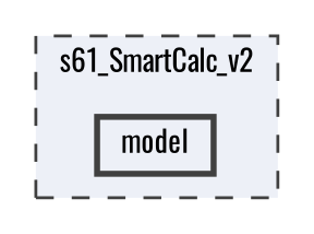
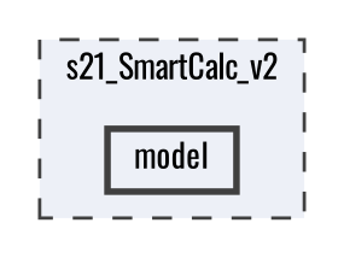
  digraph {
    compound=true
    fontname=Oswald
    n1 [color=grey25 fillcolor="#edf0f7" fontname=Oswald fontsize=10 height=0.2 label=model shape=box style="filled,bold" width=0.4]
    subgraph cluster_1 {
      bgcolor="#edf0f7"
      fontsize=10
-     label=s61_SmartCalc_v2
+     label=s21_SmartCalc_v2
      pencolor=grey25
      style="filled,dashed"
      n1
    }
  }
